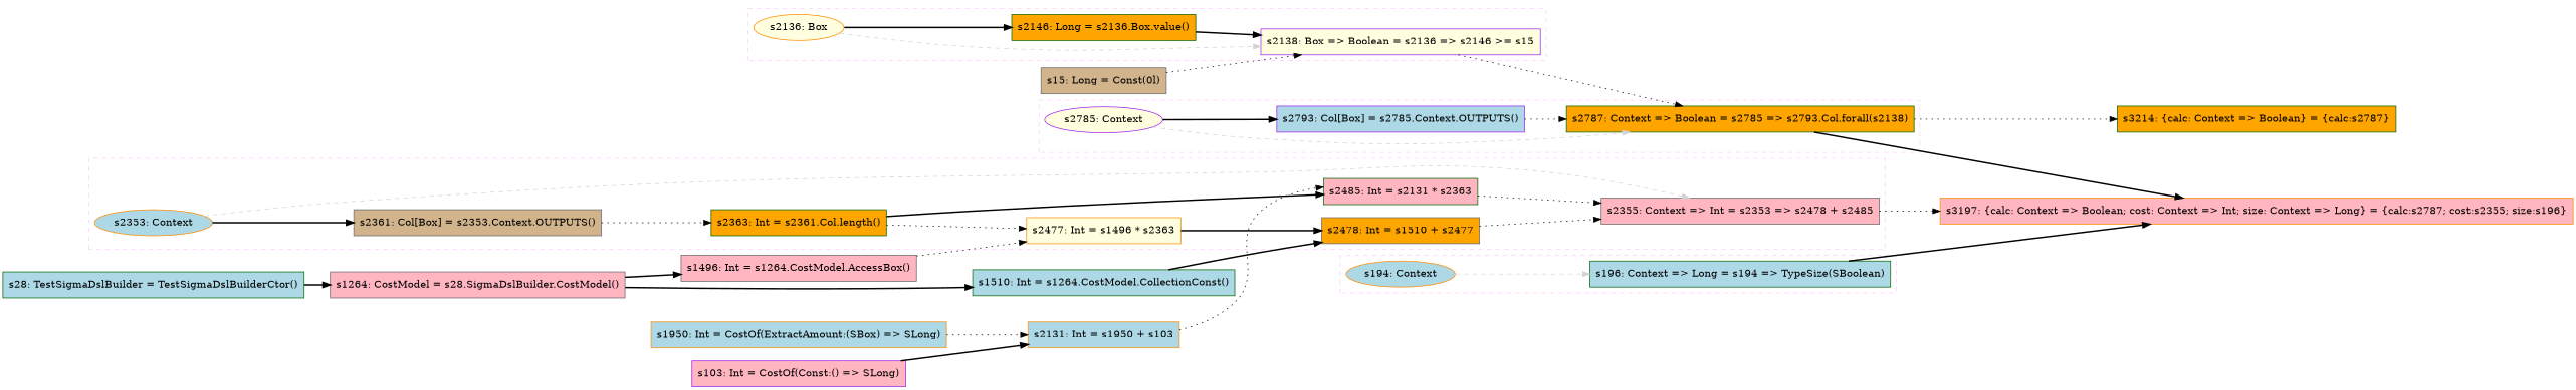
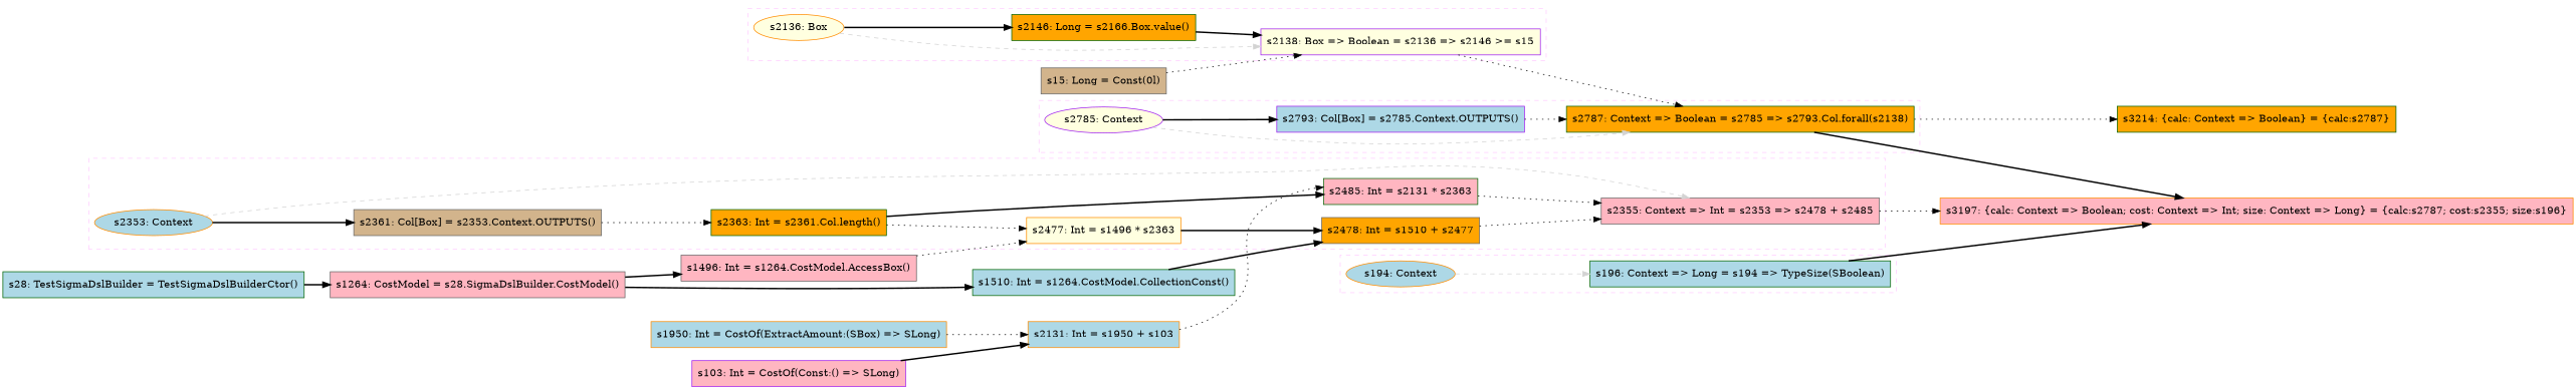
  digraph {
    concentrate=true
    rankdir=LR
    node [color=darkgreen fillcolor=lightblue shape=box style=filled]
    edge [style=bold]
    n1 [color=darkorange fillcolor=lightyellow label="s2136: Box" shape=oval]
    n2 [color=purple fillcolor=lightyellow label="s2138: Box => Boolean = s2136 => s2146 >= s15"]
-   n3 [fillcolor=orange label="s2146: Long = s2136.Box.value()"]
+   n3 [fillcolor=orange label="s2146: Long = s2166.Box.value()"]
    n4 [color=purple fillcolor=lightyellow label="s2785: Context" shape=oval]
    n5 [fillcolor=orange label="s2787: Context => Boolean = s2785 => s2793.Col.forall(s2138)"]
    n6 [color=purple label="s2793: Col[Box] = s2785.Context.OUTPUTS()"]
    n7 [color=darkorange label="s2353: Context" shape=oval]
    n8 [color=gray40 fillcolor=lightpink label="s2355: Context => Int = s2353 => s2478 + s2485"]
    n9 [color=gray40 fillcolor=tan label="s2361: Col[Box] = s2353.Context.OUTPUTS()"]
    n10 [fillcolor=orange label="s2363: Int = s2361.Col.length()"]
    n11 [color=darkorange fillcolor=lightyellow label="s2477: Int = s1496 * s2363"]
    n12 [color=gray40 fillcolor=orange label="s2478: Int = s1510 + s2477"]
    n13 [fillcolor=lightpink label="s2485: Int = s2131 * s2363"]
    n14 [color=darkorange label="s194: Context" shape=oval]
    n15 [label="s196: Context => Long = s194 => TypeSize(SBoolean)"]
    n16 [color=darkorange fillcolor=lightpink label="s3197: {calc: Context => Boolean; cost: Context => Int; size: Context => Long} = {calc:s2787; cost:s2355; size:s196}"]
    n17 [fillcolor=orange label="s3214: {calc: Context => Boolean} = {calc:s2787}"]
    n18 [color=gray40 fillcolor=tan label="s15: Long = Const(0l)"]
    n19 [color=darkorange label="s1950: Int = CostOf(ExtractAmount:(SBox) => SLong)"]
    n20 [color=darkorange label="s2131: Int = s1950 + s103"]
    n21 [color=purple fillcolor=lightpink label="s103: Int = CostOf(Const:() => SLong)"]
    n22 [label="s28: TestSigmaDslBuilder = TestSigmaDslBuilderCtor()"]
    n23 [color=gray40 fillcolor=lightpink label="s1264: CostModel = s28.SigmaDslBuilder.CostModel()"]
    n24 [label="s1510: Int = s1264.CostModel.CollectionConst()"]
    n25 [color=gray40 fillcolor=lightpink label="s1496: Int = s1264.CostModel.AccessBox()"]
    subgraph cluster_1 {
      color="#FFCCFF"
      style=dashed
      n3
      subgraph sub_2 {
        color="#FFCCFF"
        rank=source
        style=dashed
        n1
      }
      subgraph sub_3 {
        color="#FFCCFF"
        rank=sink
        style=dashed
        n2
      }
    }
    subgraph cluster_4 {
      color="#FFCCFF"
      style=dashed
      n6
      subgraph sub_5 {
        color="#FFCCFF"
        rank=source
        style=dashed
        n4
      }
      subgraph sub_6 {
        color="#FFCCFF"
        rank=sink
        style=dashed
        n5
      }
    }
    subgraph cluster_7 {
      color="#FFCCFF"
      style=dashed
      n9
      n10
      n11
      n12
      n13
      subgraph sub_8 {
        color="#FFCCFF"
        rank=source
        style=dashed
        n7
      }
      subgraph sub_9 {
        color="#FFCCFF"
        rank=sink
        style=dashed
        n8
      }
    }
    subgraph cluster_10 {
      color="#FFCCFF"
      style=dashed
      subgraph sub_11 {
        color="#FFCCFF"
        rank=source
        style=dashed
        n14
      }
      subgraph sub_12 {
        color="#FFCCFF"
        rank=sink
        style=dashed
        n15
      }
    }
    n1 -> n2 [color=lightgray style=dashed weight=0]
    n1 -> n3
    n2 -> n5 [style=dotted]
    n3 -> n2
    n4 -> n5 [color=lightgray style=dashed weight=0]
    n4 -> n6
    n5 -> n16
    n5 -> n17 [style=dotted]
    n6 -> n5 [style=dotted]
    n7 -> n8 [color=lightgray style=dashed weight=0]
    n7 -> n9
    n8 -> n16 [style=dotted]
    n9 -> n10 [style=dotted]
    n10 -> n11 [style=dotted]
    n10 -> n13
    n11 -> n12
    n12 -> n8 [style=dotted]
    n13 -> n8 [style=dotted]
    n14 -> n15 [color=lightgray style=dashed weight=0]
    n15 -> n16
    n18 -> n2 [style=dotted]
    n19 -> n20 [style=dotted]
    n20 -> n13 [style=dotted]
    n21 -> n20
    n22 -> n23
    n23 -> n24
    n23 -> n25
    n24 -> n12
    n25 -> n11 [style=dotted]
  }
